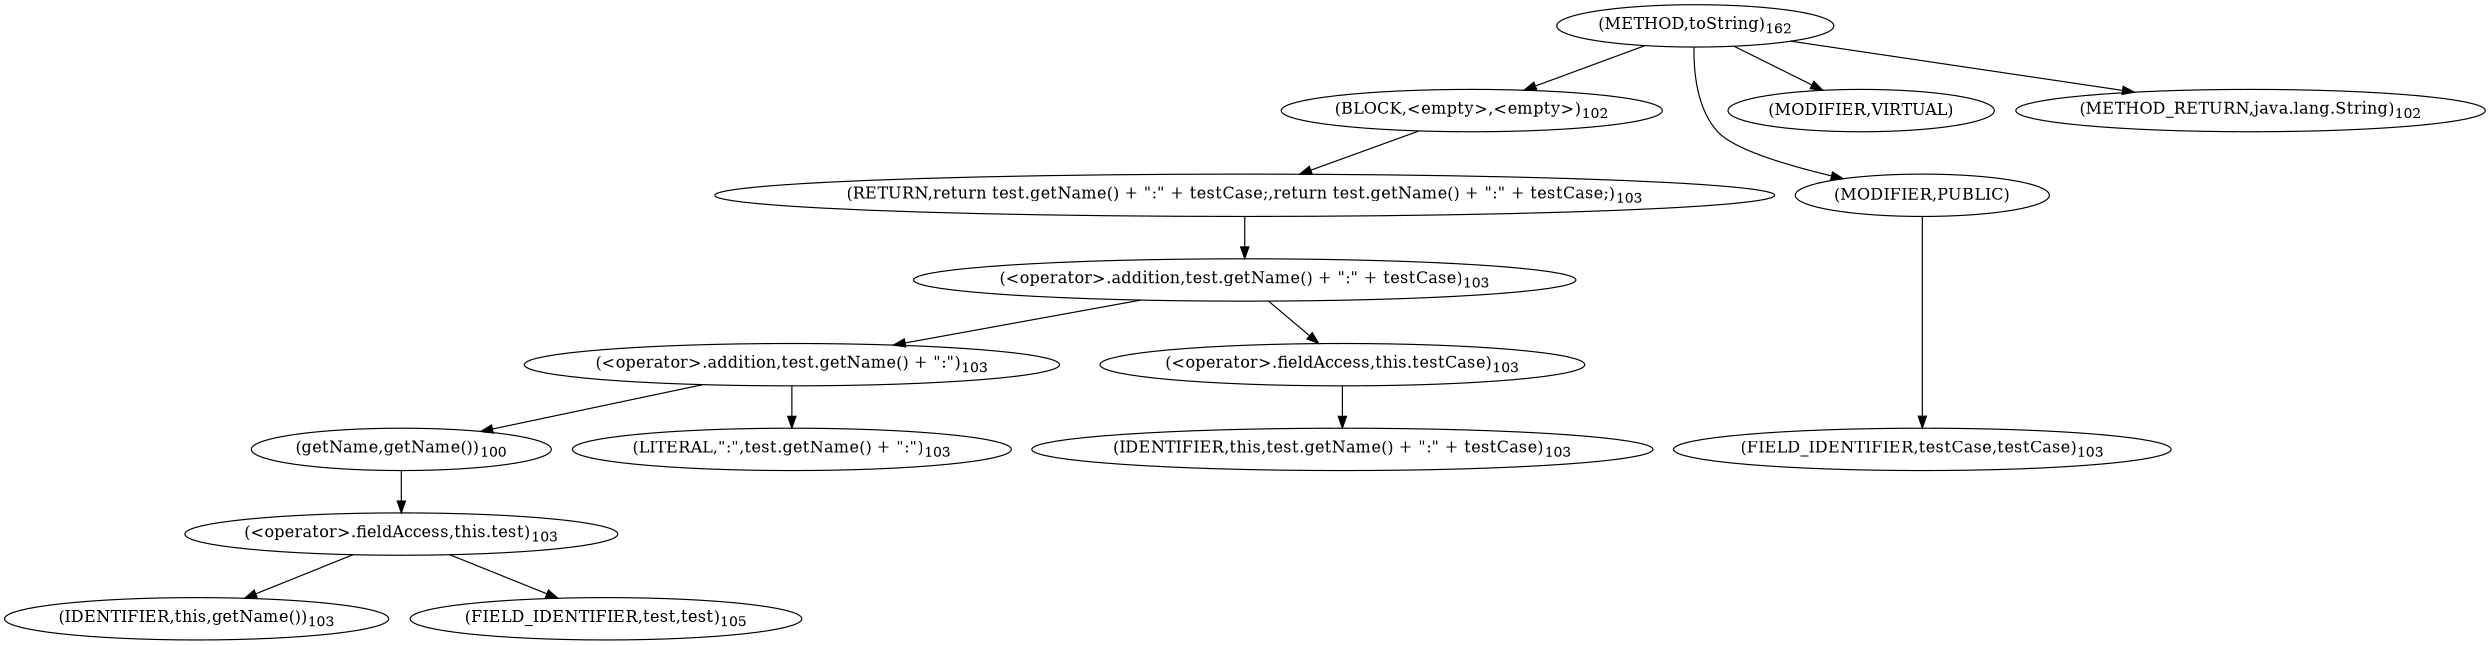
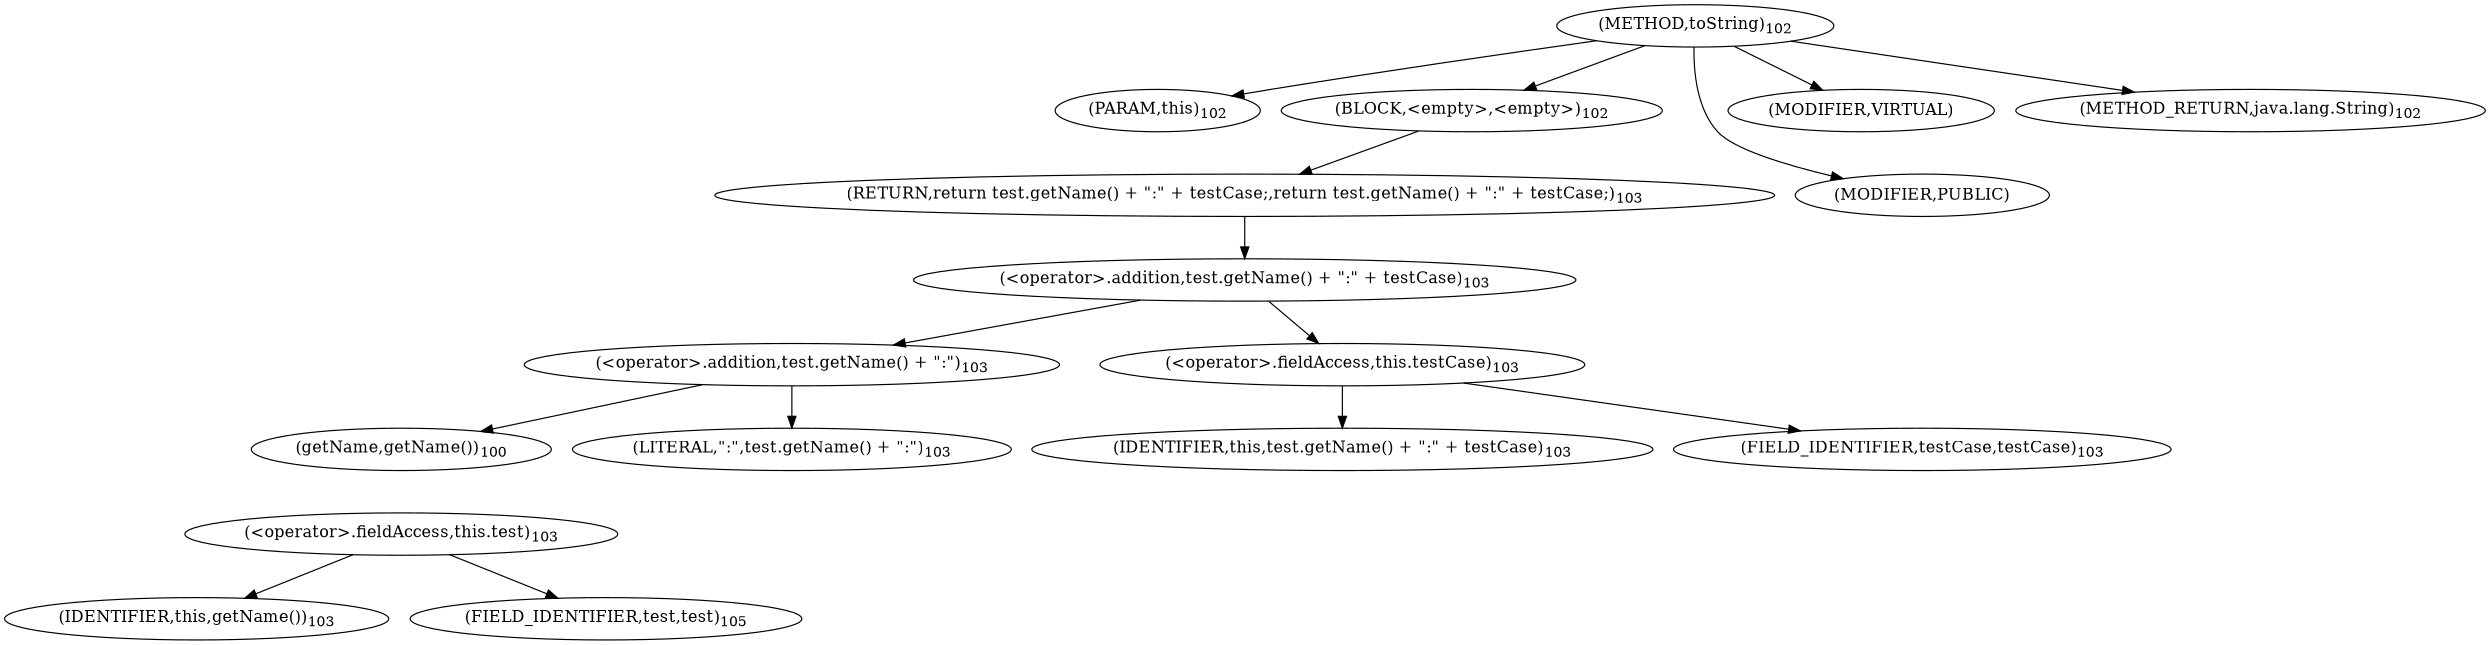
  digraph {
-   n1 [label=<(METHOD,toString)<SUB>162</SUB>>]
+   n1 [label=<(METHOD,toString)<SUB>102</SUB>>]
+   n2 [label=<(PARAM,this)<SUB>102</SUB>>]
    n3 [label=<(BLOCK,&lt;empty&gt;,&lt;empty&gt;)<SUB>102</SUB>>]
    n4 [label=<(MODIFIER,PUBLIC)>]
    n5 [label=<(MODIFIER,VIRTUAL)>]
    n6 [label=<(METHOD_RETURN,java.lang.String)<SUB>102</SUB>>]
    n7 [label=<(RETURN,return test.getName() + &quot;:&quot; + testCase;,return test.getName() + &quot;:&quot; + testCase;)<SUB>103</SUB>>]
    n8 [label=<(&lt;operator&gt;.addition,test.getName() + &quot;:&quot; + testCase)<SUB>103</SUB>>]
    n9 [label=<(&lt;operator&gt;.addition,test.getName() + &quot;:&quot;)<SUB>103</SUB>>]
    n10 [label=<(&lt;operator&gt;.fieldAccess,this.testCase)<SUB>103</SUB>>]
    n11 [label=<(getName,getName())<SUB>100</SUB>>]
    n12 [label=<(LITERAL,&quot;:&quot;,test.getName() + &quot;:&quot;)<SUB>103</SUB>>]
    n13 [label=<(IDENTIFIER,this,test.getName() + &quot;:&quot; + testCase)<SUB>103</SUB>>]
    n14 [label=<(FIELD_IDENTIFIER,testCase,testCase)<SUB>103</SUB>>]
    n15 [label=<(&lt;operator&gt;.fieldAccess,this.test)<SUB>103</SUB>>]
    n16 [label=<(IDENTIFIER,this,getName())<SUB>103</SUB>>]
    n17 [label=<(FIELD_IDENTIFIER,test,test)<SUB>105</SUB>>]
+   n1 -> n2
    n1 -> n3
    n1 -> n4
    n1 -> n5
    n1 -> n6
    n3 -> n7
    n7 -> n8
    n8 -> n9
    n8 -> n10
    n9 -> n11
    n9 -> n12
    n10 -> n13
-   n4 -> n14
-   n11 -> n15
+   n10 -> n14
    n15 -> n16
    n15 -> n17
  }
